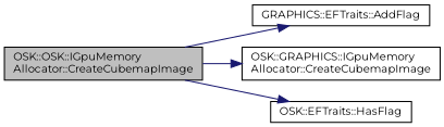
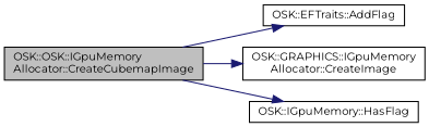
  digraph {
    fontname=Montserrat
    rankdir=LR
    node [color=black fillcolor=white fontname=Montserrat fontsize=10 shape=record style=filled]
    edge [color=midnightblue fontname=Montserrat fontsize=10 labelfontname=Helvetica labelfontsize=10 style=solid]
    n1 [fillcolor=grey75 fontcolor=black height=0.2 label="OSK::OSK::IGpuMemory\lAllocator::CreateCubemapImage" width=0.4]
-   n2 [height=0.2 label="GRAPHICS::EFTraits::AddFlag" width=0.4]
-   n3 [height=0.2 label="OSK::GRAPHICS::IGpuMemory\lAllocator::CreateCubemapImage" width=0.4]
-   n4 [height=0.2 label="OSK::EFTraits::HasFlag" width=0.4]
+   n2 [height=0.2 label="OSK::EFTraits::AddFlag" width=0.4]
+   n3 [height=0.2 label="OSK::GRAPHICS::IGpuMemory\lAllocator::CreateImage" width=0.4]
+   n4 [height=0.2 label="OSK::IGpuMemory::HasFlag" width=0.4]
    n1 -> n2
    n1 -> n3
    n1 -> n4
  }
